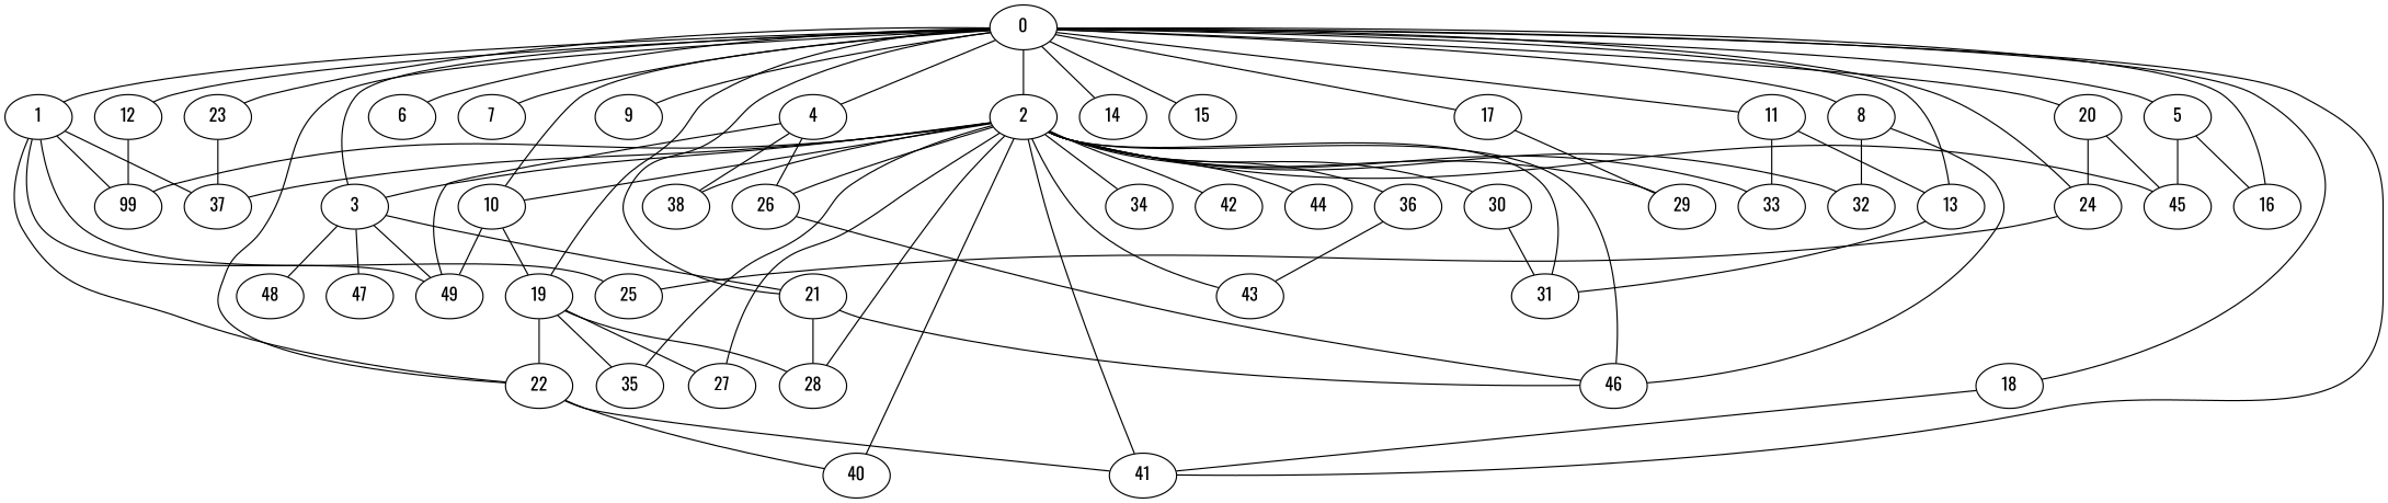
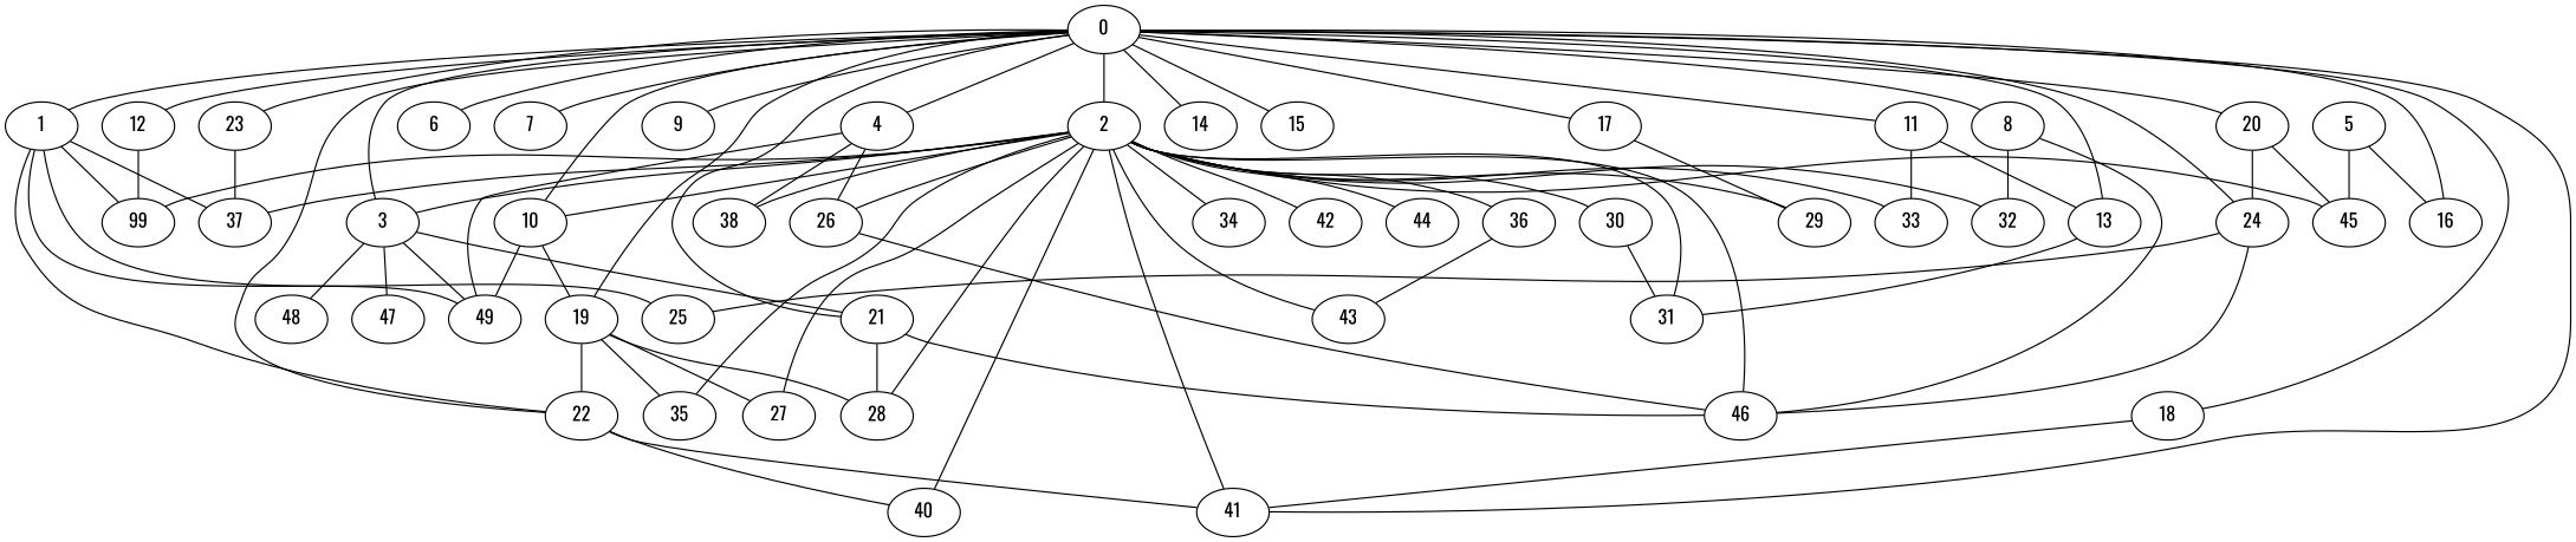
  graph {
    fontname=Oswald
    node [fontname=Oswald]
    edge [fontname=Oswald]
    0
    1
    2
    3
    4
    5
    6
    7
    8
    9
    10
    11
    12
    13
    14
    15
    16
    17
    18
    19
    20
    21
    22
    23
    24
    41
    25
    37
    n29 [label=99]
    49
    26
    27
    28
    29
    30
    31
    32
    33
    34
    35
    36
    38
    40
    42
    43
    44
    45
    46
    48
    47
    0 -- 1
    0 -- 2
    0 -- 3
    0 -- 4
-   0 -- 5
    0 -- 6
    0 -- 7
    0 -- 8
    0 -- 9
    0 -- 10
    0 -- 11
    0 -- 12
    0 -- 13
    0 -- 14
    0 -- 15
    0 -- 16
    0 -- 17
    0 -- 18
    0 -- 19
    0 -- 20
    0 -- 21
    0 -- 22
    0 -- 23
    0 -- 24
    0 -- 41
    1 -- 22
    1 -- 25
    1 -- 37
    1 -- n29
    1 -- 49
    2 -- 3
    2 -- 10
    2 -- 41
    2 -- 37
    2 -- n29
    2 -- 26
    2 -- 27
    2 -- 28
    2 -- 29
    2 -- 30
    2 -- 31
    2 -- 32
    2 -- 33
    2 -- 34
    2 -- 35
    2 -- 36
    2 -- 38
    2 -- 40
    2 -- 42
    2 -- 43
    2 -- 44
    2 -- 45
    2 -- 46
    3 -- 21
    3 -- 49
    3 -- 48
    3 -- 47
    4 -- 49
    4 -- 26
    4 -- 38
    5 -- 16
    5 -- 45
    8 -- 32
    8 -- 46
    10 -- 19
    10 -- 49
    11 -- 13
    11 -- 33
    12 -- n29
    13 -- 31
    17 -- 29
    18 -- 41
    19 -- 22
    19 -- 27
    19 -- 28
    19 -- 35
    20 -- 24
    20 -- 45
    21 -- 28
    21 -- 46
    22 -- 41
    22 -- 40
    23 -- 37
    24 -- 25
+   24 -- 46
    26 -- 46
    30 -- 31
    36 -- 43
  }
